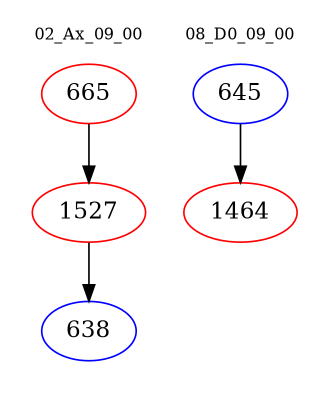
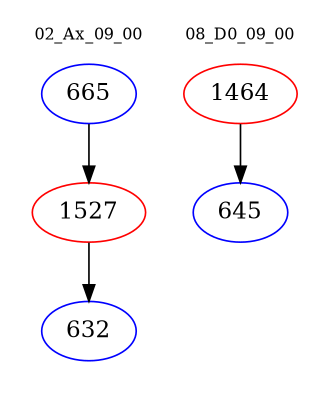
  digraph {
    node [color=blue]
    edge [color=black]
-   n1 [color=red label=665]
-   n2 [label=638]
+   n1 [label=665]
+   n2 [label=632]
    n3 [color=red label=1527]
    n4 [label=645]
    n5 [color=red label=1464]
    subgraph cluster_1 {
      color=white
      fontsize=10
      label="02_Ax_09_00"
      n1
      n2
      n3
    }
    subgraph cluster_2 {
      color=white
      fontsize=10
      label="08_D0_09_00"
      n4
      n5
    }
    n1 -> n3
    n3 -> n2
-   n4 -> n5
+   n5 -> n4
  }
